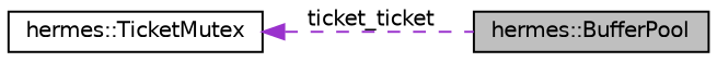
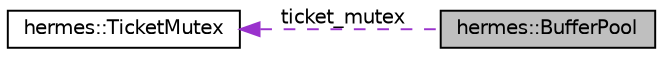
  digraph {
    rankdir=LR
    node [color=black fontname=Helvetica fontsize=10 shape=record style=filled]
    n1 [fillcolor=grey75 fontcolor=black height=0.2 label="hermes::BufferPool" width=0.4]
    n2 [fillcolor=white height=0.2 label="hermes::TicketMutex" width=0.4]
-   n2 -> n1 [color=darkorchid3 dir=back fontname=Helvetica fontsize=10 label=" ticket_ticket" labelfontname=Helvetica labelfontsize=10 style=dashed]
+   n2 -> n1 [color=darkorchid3 dir=back fontname=Helvetica fontsize=10 label=" ticket_mutex" labelfontname=Helvetica labelfontsize=10 style=dashed]
  }
